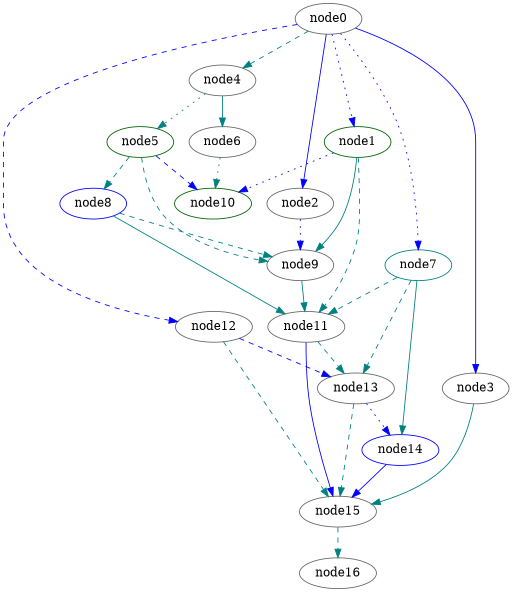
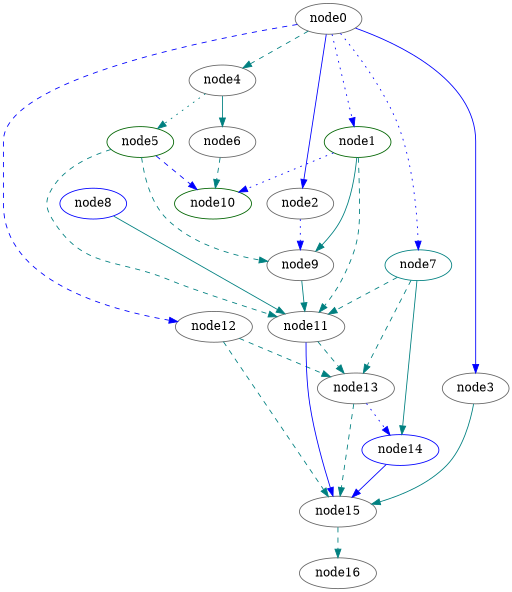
  digraph {
    node [color=gray40]
    edge [color=teal style=dashed]
    node15
    node16
    node14 [color=blue]
    node13
    node12
    node11
    node10 [color=darkgreen]
    node9
    node8 [color=blue]
    node7 [color=teal]
    node6
    node5 [color=darkgreen]
    node4
    node3
    node2
    node1 [color=darkgreen]
    node0
    node15 -> node16
    node14 -> node15 [color=blue style=solid]
    node13 -> node15
    node13 -> node14 [color=blue style=dotted]
    node12 -> node15
-   node12 -> node13 [color=blue]
+   node12 -> node13
    node11 -> node15 [color=blue style=solid]
    node11 -> node13
    node9 -> node11 [style=solid]
    node8 -> node11 [style=solid]
-   node8 -> node9
    node7 -> node14 [style=solid]
    node7 -> node13
    node7 -> node11
-   node6 -> node10 [style=dotted]
+   node6 -> node10
    node5 -> node10 [color=blue]
    node5 -> node9
-   node5 -> node8
+   node5 -> node11
    node4 -> node6 [style=solid]
    node4 -> node5 [style=dotted]
    node3 -> node15 [style=solid]
    node2 -> node9 [color=blue style=dotted]
    node1 -> node11
    node1 -> node10 [color=blue style=dotted]
    node1 -> node9 [style=solid]
    node0 -> node12 [color=blue]
    node0 -> node7 [color=blue style=dotted]
    node0 -> node4
    node0 -> node3 [color=blue style=solid]
    node0 -> node2 [color=blue style=solid]
    node0 -> node1 [color=blue style=dotted]
  }
